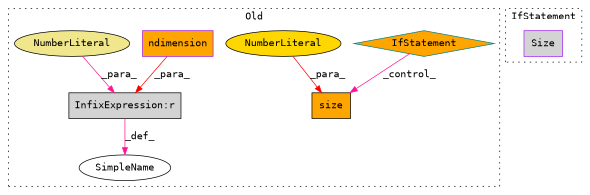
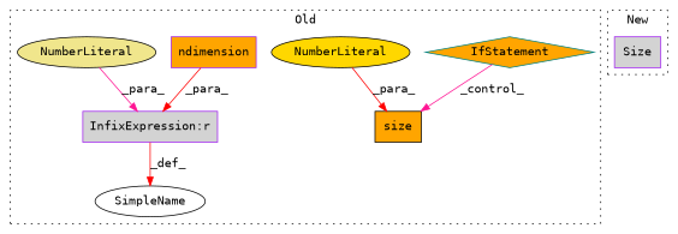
  digraph {
    fontname="DejaVu Sans Mono"
    node [a=32 color=black fillcolor=orange fontname="DejaVu Sans Mono" l="5,1" shape=box style=filled]
    edge [color=red fontname="DejaVu Sans Mono"]
    n1 [color=purple l=12 label=ndimension s=4654]
    n2 [a=25 color=teal l=3 label=IfStatement s=4672 shape=diamond]
    n3 [a=42 fillcolor=white label=SimpleName shape=ellipse l=""]
    n4 [label=size s="4683,4689"]
    n5 [a=34 fillcolor=gold l=1 label=NumberLiteral s=4688 shape=ellipse]
-   n6 [a=27 fillcolor=lightgrey l=4 label="InfixExpression:r" s=4666]
+   n6 [a=27 color=purple fillcolor=lightgrey l=4 label="InfixExpression:r" s=4666]
    n7 [a=34 fillcolor=khaki l=1 label=NumberLiteral s=4670 shape=ellipse]
    n8 [color=purple fillcolor=lightgrey label=Size s="4610,4647"]
    subgraph cluster_1 {
      label=Old
      style=dotted
      n1
      n2
      n3
      n4
      n5
      n6
      n7
    }
    subgraph cluster_2 {
-     label=IfStatement
+     label=New
      style=dotted
      n8
    }
    n1 -> n6 [label=_para_]
    n2 -> n4 [color=deeppink label=_control_]
    n5 -> n4 [label=_para_]
-   n6 -> n3 [color=deeppink label=_def_]
+   n6 -> n3 [label=_def_]
    n7 -> n6 [color=deeppink label=_para_]
  }
